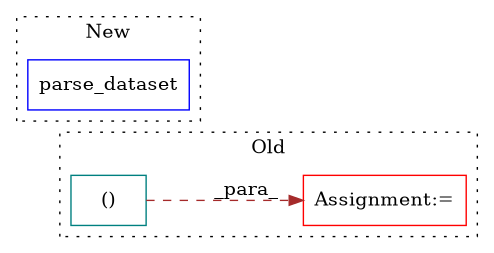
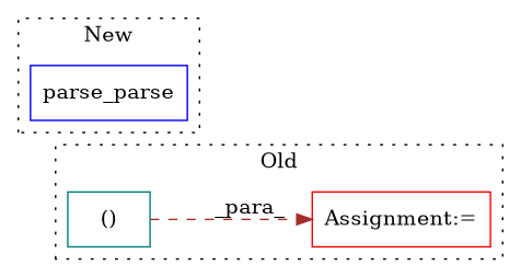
  digraph {
    rankdir=LR
    node [shape=box]
    n1 [a=106 l=15 label="()" s=1012 color=teal]
    n2 [a=7 l=1 label="Assignment:=" s=1077 color=red]
-   n3 [a=32 l="14,1" label=parse_dataset s="1741,1820" color=blue]
+   n3 [a=32 l="14,1" label=parse_parse s="1741,1820" color=blue]
    subgraph cluster_1 {
      label=Old
      style=dotted
      n1
      n2
    }
    subgraph cluster_2 {
      label=New
      style=dotted
      n3
    }
    n1 -> n2 [label=_para_ color=brown style=dashed]
  }
